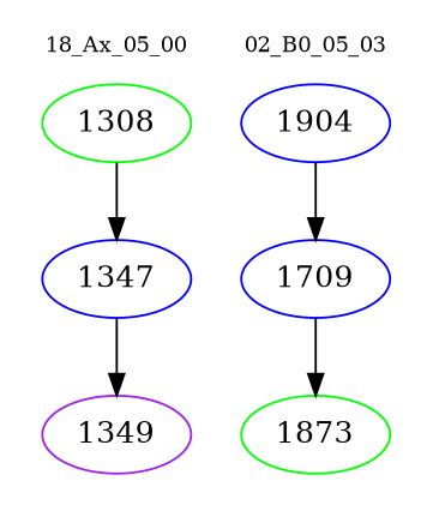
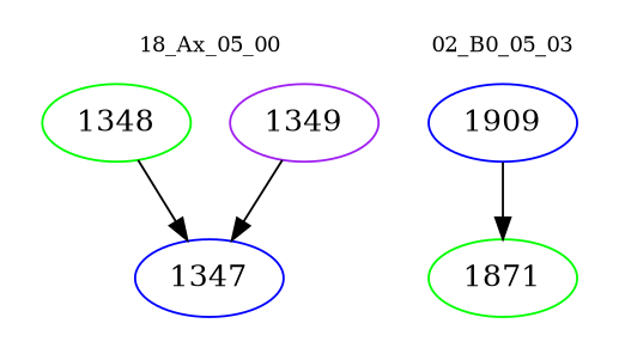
  digraph {
    node [color=blue]
    edge [color=black]
    n1 [label=1347]
    n2 [color=purple label=1349]
-   n3 [color=green label=1308]
-   n4 [label=1904]
-   n5 [color=green label=1873]
-   n6 [label=1709]
+   n3 [color=green label=1348]
+   n5 [color=green label=1871]
+   n6 [label=1909]
    subgraph cluster_1 {
      color=white
      fontsize=10
      label="18_Ax_05_00"
      n1
      n2
      n3
    }
    subgraph cluster_2 {
      color=white
      fontsize=10
      label="02_B0_05_03"
-     n4
      n5
      n6
    }
-   n1 -> n2
+   n2 -> n1
    n3 -> n1
-   n4 -> n6
    n6 -> n5
  }
